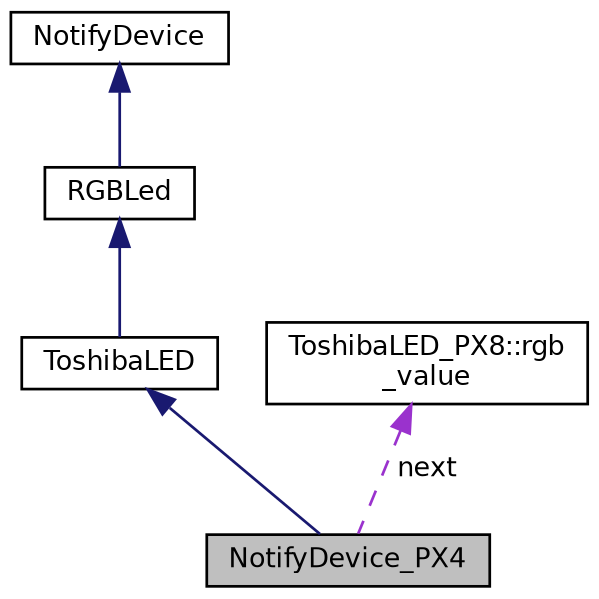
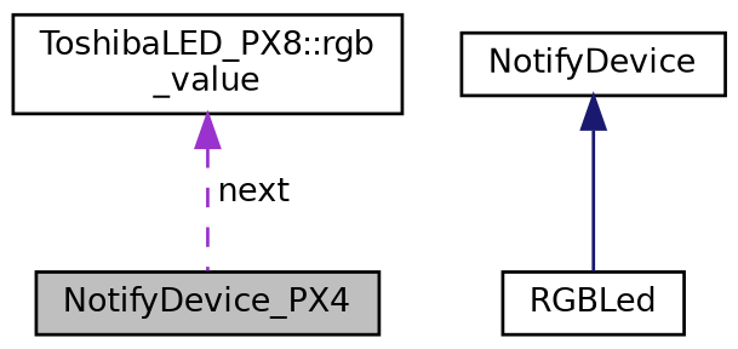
  digraph {
    node [color=black fillcolor=white fontname=Helvetica fontsize=10 shape=record style=filled]
    edge [color=midnightblue dir=back fontname=Helvetica fontsize=10 labelfontname=Helvetica labelfontsize=10 style=solid]
    n1 [fillcolor=grey75 fontcolor=black height=0.2 label=NotifyDevice_PX4 width=0.4]
-   n2 [height=0.2 label=ToshibaLED width=0.4]
    n3 [height=0.2 label=RGBLed width=0.4]
    n4 [height=0.2 label=NotifyDevice width=0.4]
    n5 [height=0.2 label="ToshibaLED_PX8::rgb\l_value" width=0.4]
-   n2 -> n1
-   n3 -> n2
    n4 -> n3
    n5 -> n1 [color=darkorchid3 label=" next" style=dashed]
  }
